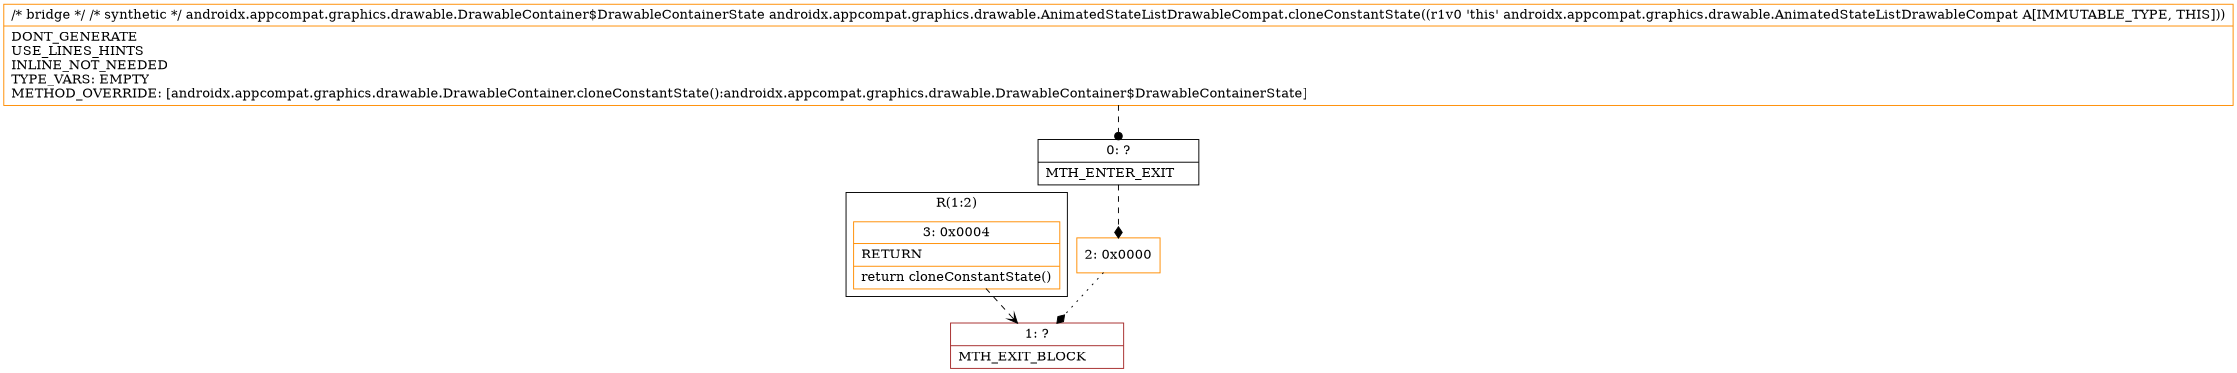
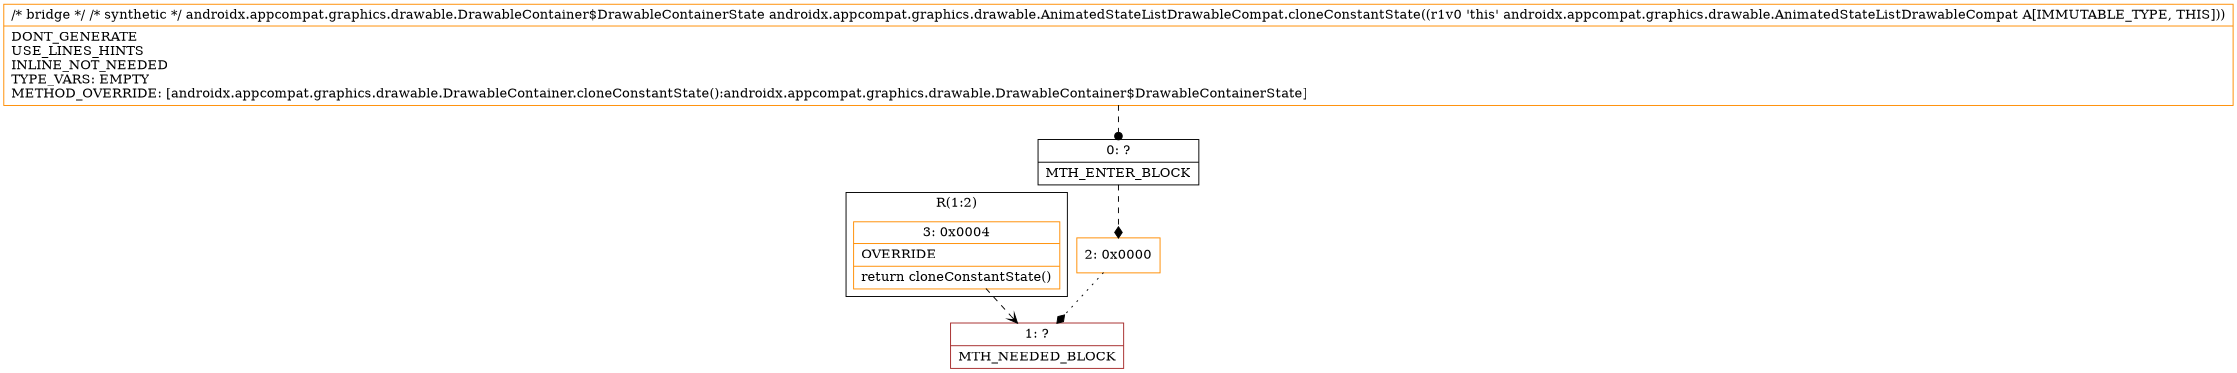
  digraph {
    node [color=darkorange shape=record]
    edge [arrowhead=diamond style=dashed]
-   n1 [label="{3\:\ 0x0004|RETURN\l|return cloneConstantState()\l}"]
-   n2 [color=brown label="{1\:\ ?|MTH_EXIT_BLOCK\l}"]
-   n3 [color=black label="{0\:\ ?|MTH_ENTER_EXIT\l}"]
+   n1 [label="{3\:\ 0x0004|OVERRIDE\l|return cloneConstantState()\l}"]
+   n2 [color=brown label="{1\:\ ?|MTH_NEEDED_BLOCK\l}"]
+   n3 [color=black label="{0\:\ ?|MTH_ENTER_BLOCK\l}"]
    n4 [label="{2\:\ 0x0000}"]
    n5 [label="{\/* bridge *\/ \/* synthetic *\/ androidx.appcompat.graphics.drawable.DrawableContainer$DrawableContainerState androidx.appcompat.graphics.drawable.AnimatedStateListDrawableCompat.cloneConstantState((r1v0 'this' androidx.appcompat.graphics.drawable.AnimatedStateListDrawableCompat A[IMMUTABLE_TYPE, THIS]))  | DONT_GENERATE\lUSE_LINES_HINTS\lINLINE_NOT_NEEDED\lTYPE_VARS: EMPTY\lMETHOD_OVERRIDE: [androidx.appcompat.graphics.drawable.DrawableContainer.cloneConstantState():androidx.appcompat.graphics.drawable.DrawableContainer$DrawableContainerState]\l}"]
    subgraph cluster_1 {
      label="R(1:2)"
      n1
    }
    n1 -> n2 [arrowhead=vee]
    n3 -> n4
    n4 -> n2 [style=dotted]
    n5 -> n3 [arrowhead=dot]
  }
